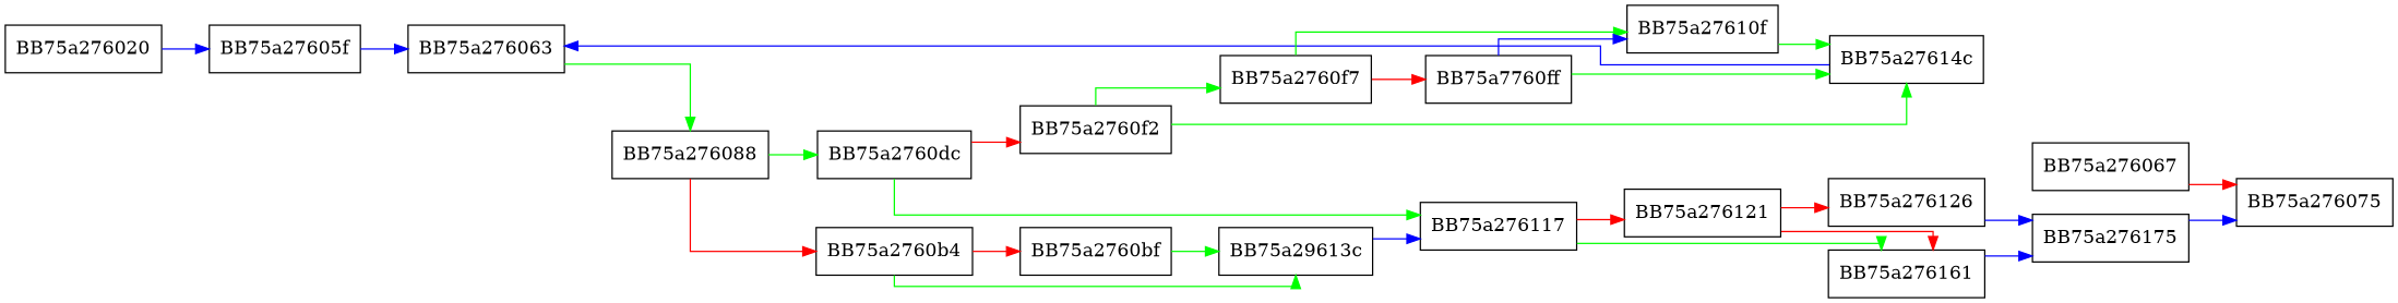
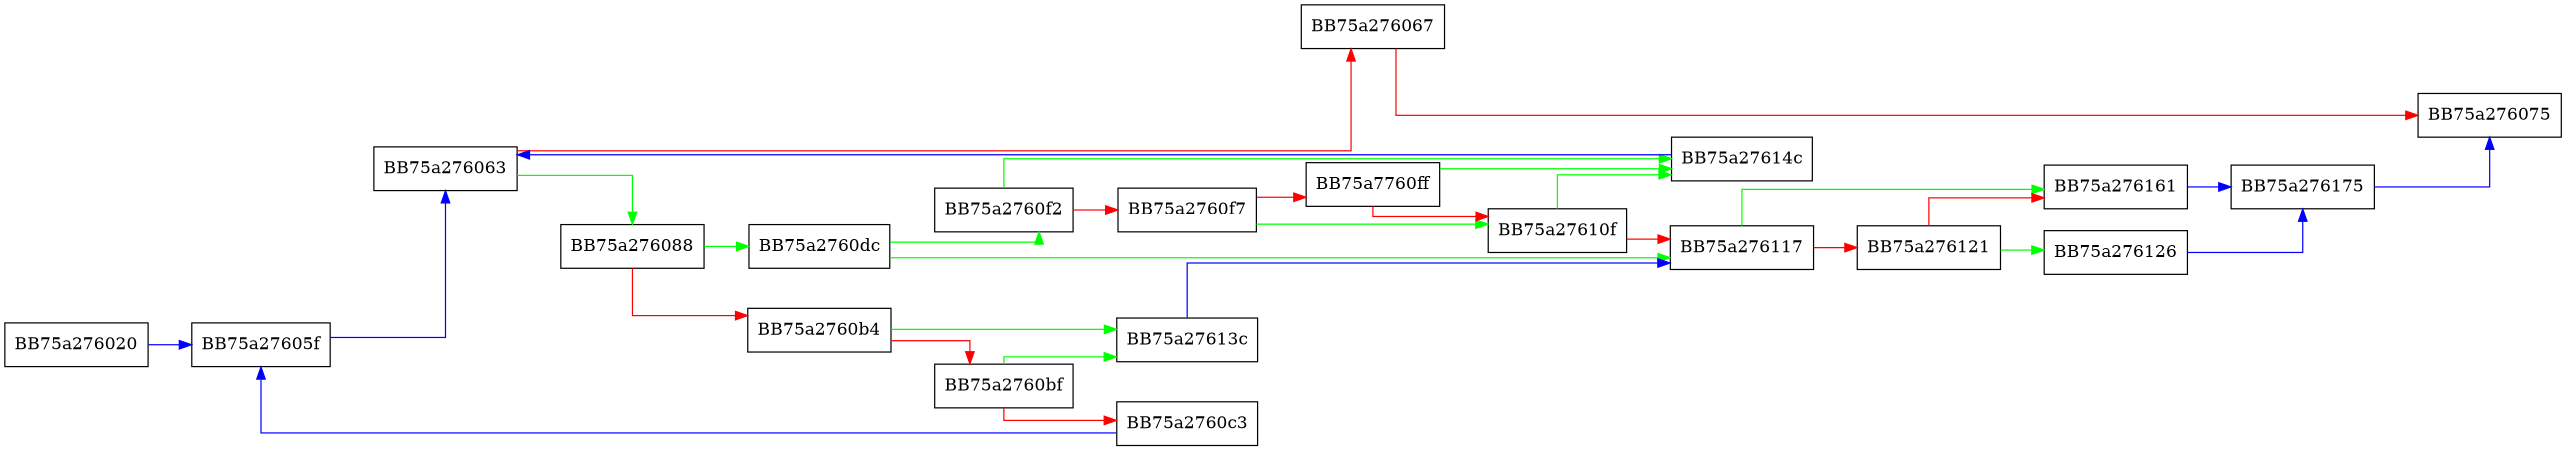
  digraph {
    rankdir=LR
    splines=ortho
    node [shape=box]
    edge [color=red]
    BB75a276020
    BB75a27605f
    BB75a276063
    BB75a276088
    BB75a276067
    BB75a2760dc
    BB75a2760b4
    BB75a276075
    BB75a276117
    BB75a2760f2
-   BB75a27613c [label=BB75a29613c]
+   BB75a27613c
    BB75a2760bf
    BB75a276161
    BB75a276121
    BB75a27614c
    BB75a2760f7
+   BB75a2760c3
    BB75a276175
    BB75a276126
    BB75a27610f
    n21 [label=BB75a7760ff]
    BB75a276020 -> BB75a27605f [color=blue]
    BB75a27605f -> BB75a276063 [color=blue]
    BB75a276063 -> BB75a276088 [color=green]
+   BB75a276063 -> BB75a276067
    BB75a276088 -> BB75a2760dc [color=green]
    BB75a276088 -> BB75a2760b4
    BB75a276067 -> BB75a276075
    BB75a2760dc -> BB75a276117 [color=green]
-   BB75a2760dc -> BB75a2760f2
+   BB75a2760dc -> BB75a2760f2 [color=green]
    BB75a2760b4 -> BB75a27613c [color=green]
    BB75a2760b4 -> BB75a2760bf
    BB75a276117 -> BB75a276161 [color=green]
    BB75a276117 -> BB75a276121
    BB75a2760f2 -> BB75a27614c [color=green]
-   BB75a2760f2 -> BB75a2760f7 [color=green]
+   BB75a2760f2 -> BB75a2760f7
    BB75a27613c -> BB75a276117 [color=blue]
    BB75a2760bf -> BB75a27613c [color=green]
+   BB75a2760bf -> BB75a2760c3
    BB75a276161 -> BB75a276175 [color=blue]
    BB75a276121 -> BB75a276161
-   BB75a276121 -> BB75a276126
+   BB75a276121 -> BB75a276126 [color=green]
    BB75a27614c -> BB75a276063 [color=blue]
    BB75a2760f7 -> BB75a27610f [color=green]
    BB75a2760f7 -> n21
+   BB75a2760c3 -> BB75a27605f [color=blue]
    BB75a276175 -> BB75a276075 [color=blue]
    BB75a276126 -> BB75a276175 [color=blue]
+   BB75a27610f -> BB75a276117
    BB75a27610f -> BB75a27614c [color=green]
    n21 -> BB75a27614c [color=green]
-   n21 -> BB75a27610f [color=blue]
+   n21 -> BB75a27610f
  }
